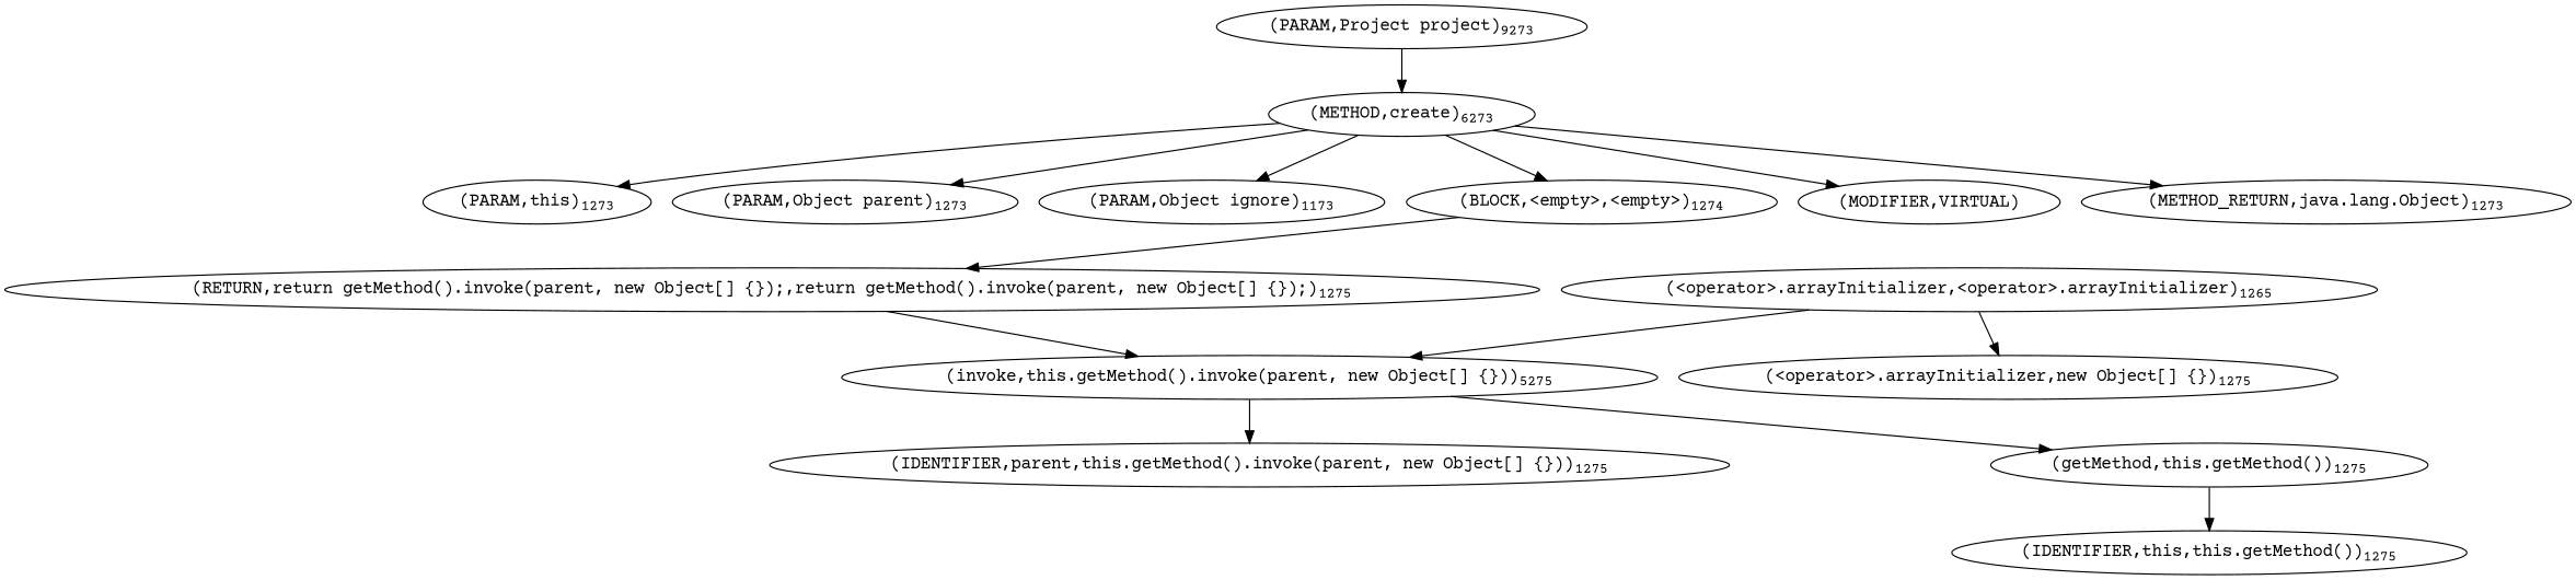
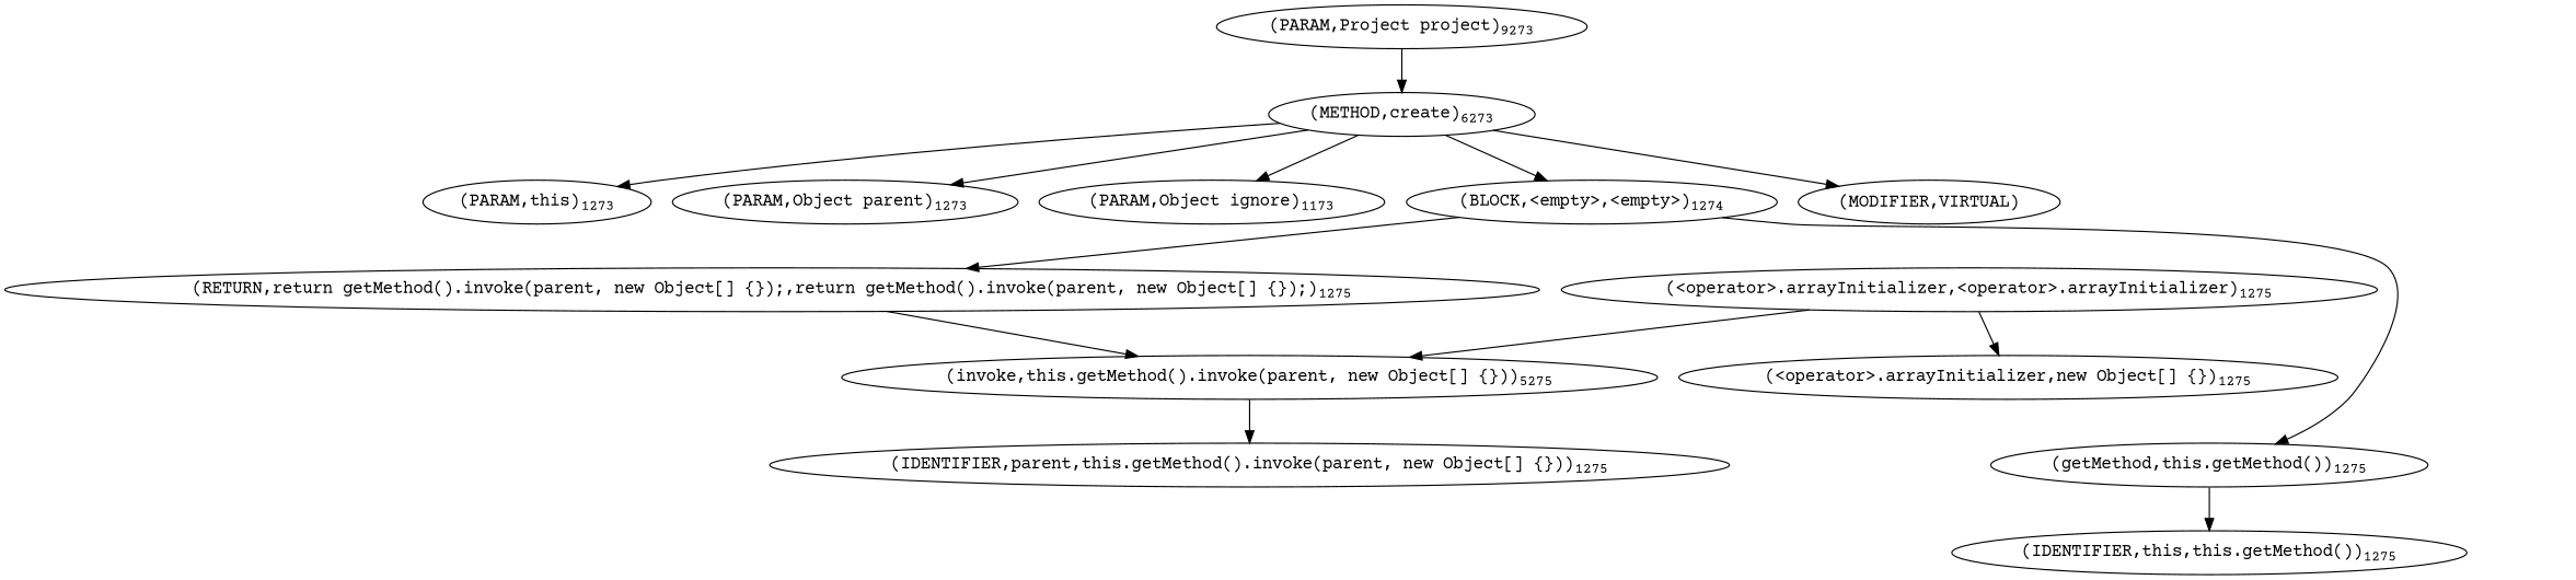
  digraph {
    fontname="Courier Prime"
    node [fontname="Courier Prime"]
    edge [fontname="Courier Prime"]
    n1 [label=<(METHOD,create)<SUB>6273</SUB>>]
    n2 [label=<(PARAM,this)<SUB>1273</SUB>>]
    n3 [label=<(PARAM,Object parent)<SUB>1273</SUB>>]
    n4 [label=<(PARAM,Object ignore)<SUB>1173</SUB>>]
    n5 [label=<(BLOCK,&lt;empty&gt;,&lt;empty&gt;)<SUB>1274</SUB>>]
    n6 [label=<(MODIFIER,VIRTUAL)>]
-   n7 [label=<(METHOD_RETURN,java.lang.Object)<SUB>1273</SUB>>]
    n8 [label=<(PARAM,Project project)<SUB>9273</SUB>>]
    n9 [label=<(RETURN,return getMethod().invoke(parent, new Object[] {});,return getMethod().invoke(parent, new Object[] {});)<SUB>1275</SUB>>]
    n10 [label=<(invoke,this.getMethod().invoke(parent, new Object[] {}))<SUB>5275</SUB>>]
    n11 [label=<(getMethod,this.getMethod())<SUB>1275</SUB>>]
    n12 [label=<(IDENTIFIER,parent,this.getMethod().invoke(parent, new Object[] {}))<SUB>1275</SUB>>]
    n13 [label=<(IDENTIFIER,this,this.getMethod())<SUB>1275</SUB>>]
-   n14 [label=<(&lt;operator&gt;.arrayInitializer,&lt;operator&gt;.arrayInitializer)<SUB>1265</SUB>>]
+   n14 [label=<(&lt;operator&gt;.arrayInitializer,&lt;operator&gt;.arrayInitializer)<SUB>1275</SUB>>]
    n15 [label=<(&lt;operator&gt;.arrayInitializer,new Object[] {})<SUB>1275</SUB>>]
    n1 -> n2
    n1 -> n3
    n1 -> n4
    n1 -> n5
    n1 -> n6
-   n1 -> n7
    n5 -> n9
    n8 -> n1
    n9 -> n10
-   n10 -> n11
+   n5 -> n11
    n10 -> n12
    n11 -> n13
    n14 -> n10
    n14 -> n15
  }
